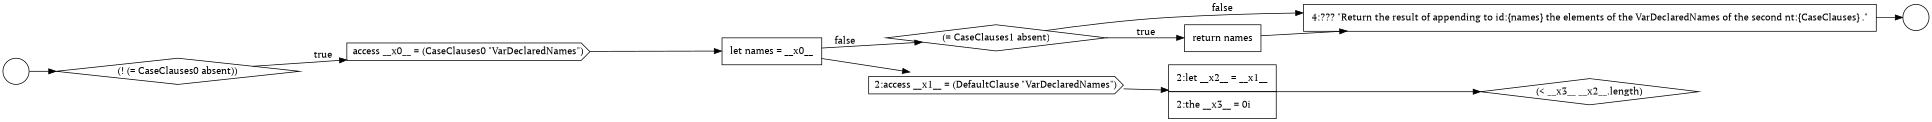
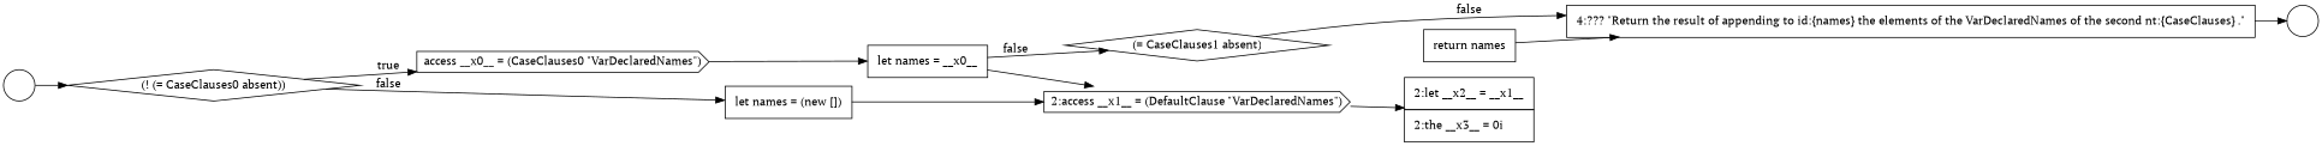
  digraph {
    fontname="PT Serif"
    rankdir=LR
    node [color=black fillcolor=white fontname="PT Serif" shape=none style=filled]
    edge [color=black fontname="PT Serif"]
    n1 [label=<<font color="black">     <table border="0" cellborder="1" cellspacing="0" cellpadding="10">       <tr><td align="left">4:??? &quot;Return the result of appending to id:{names} the elements of the VarDeclaredNames of the second nt:{CaseClauses} .&quot;</td></tr>     </table>   </font>> margin=0]
    n2 [label=" " shape=circle]
-   n3 [label=<<font color="black">(&lt; __x3__ __x2__.length)</font>> shape=diamond]
    n4 [label=<<font color="black">(= CaseClauses1 absent)</font>> shape=diamond]
    n5 [label=<<font color="black">     <table border="0" cellborder="1" cellspacing="0" cellpadding="10">       <tr><td align="left">return names</td></tr>     </table>   </font>> margin=0]
    n6 [label=<<font color="black">access __x0__ = (CaseClauses0 &quot;VarDeclaredNames&quot;)</font>> shape=cds]
    n7 [label=<<font color="black">     <table border="0" cellborder="1" cellspacing="0" cellpadding="10">       <tr><td align="left">let names = __x0__</td></tr>     </table>   </font>> margin=0]
    n8 [label=<<font color="black">2:access __x1__ = (DefaultClause &quot;VarDeclaredNames&quot;)</font>> shape=cds]
    n9 [label=" " shape=circle]
    n10 [label=<<font color="black">(! (= CaseClauses0 absent))</font>> shape=diamond]
+   n11 [label=<<font color="black">     <table border="0" cellborder="1" cellspacing="0" cellpadding="10">       <tr><td align="left">let names = (new [])</td></tr>     </table>   </font>> margin=0]
    n12 [label=<<font color="black">     <table border="0" cellborder="1" cellspacing="0" cellpadding="10">       <tr><td align="left">2:let __x2__ = __x1__</td></tr>       <tr><td align="left">2:the __x3__ = 0i</td></tr>     </table>   </font>> margin=0]
    n1 -> n2
    n4 -> n1 [label=<<font color="black">false</font>>]
-   n4 -> n5 [label=<<font color="black">true</font>>]
    n5 -> n1
    n6 -> n7
    n7 -> n4 [label=<<font color="black">false</font>>]
    n7 -> n8
    n8 -> n12
    n9 -> n10
    n10 -> n6 [label=<<font color="black">true</font>>]
-   n12 -> n3
+   n10 -> n11 [label=<<font color="black">false</font>>]
+   n11 -> n8
  }
